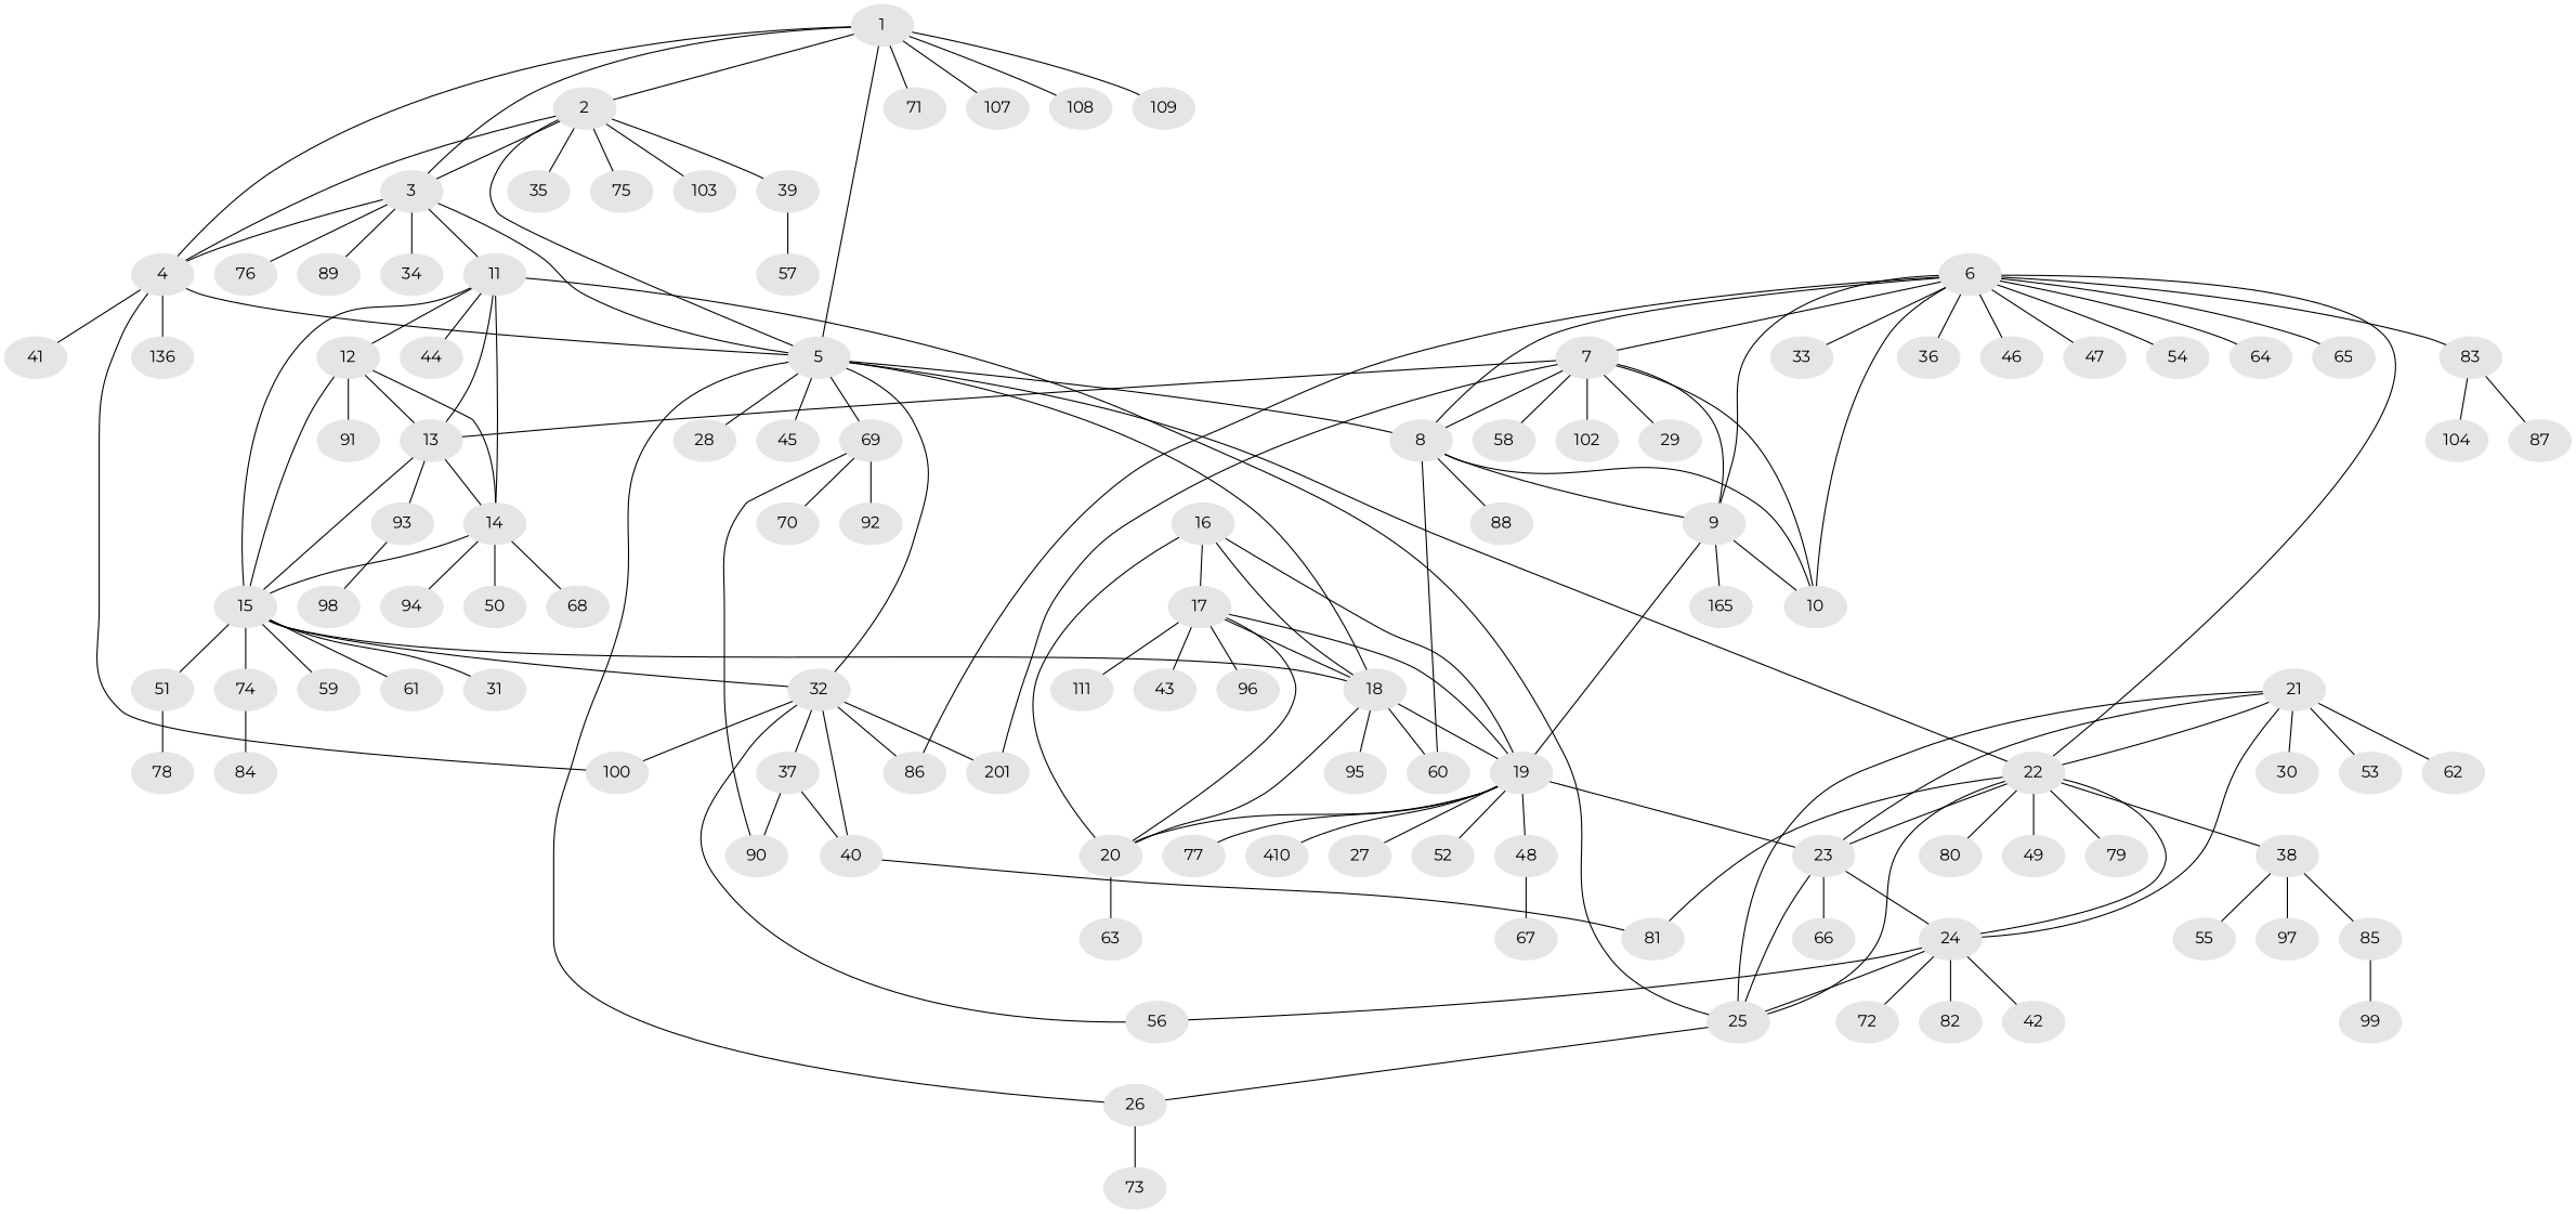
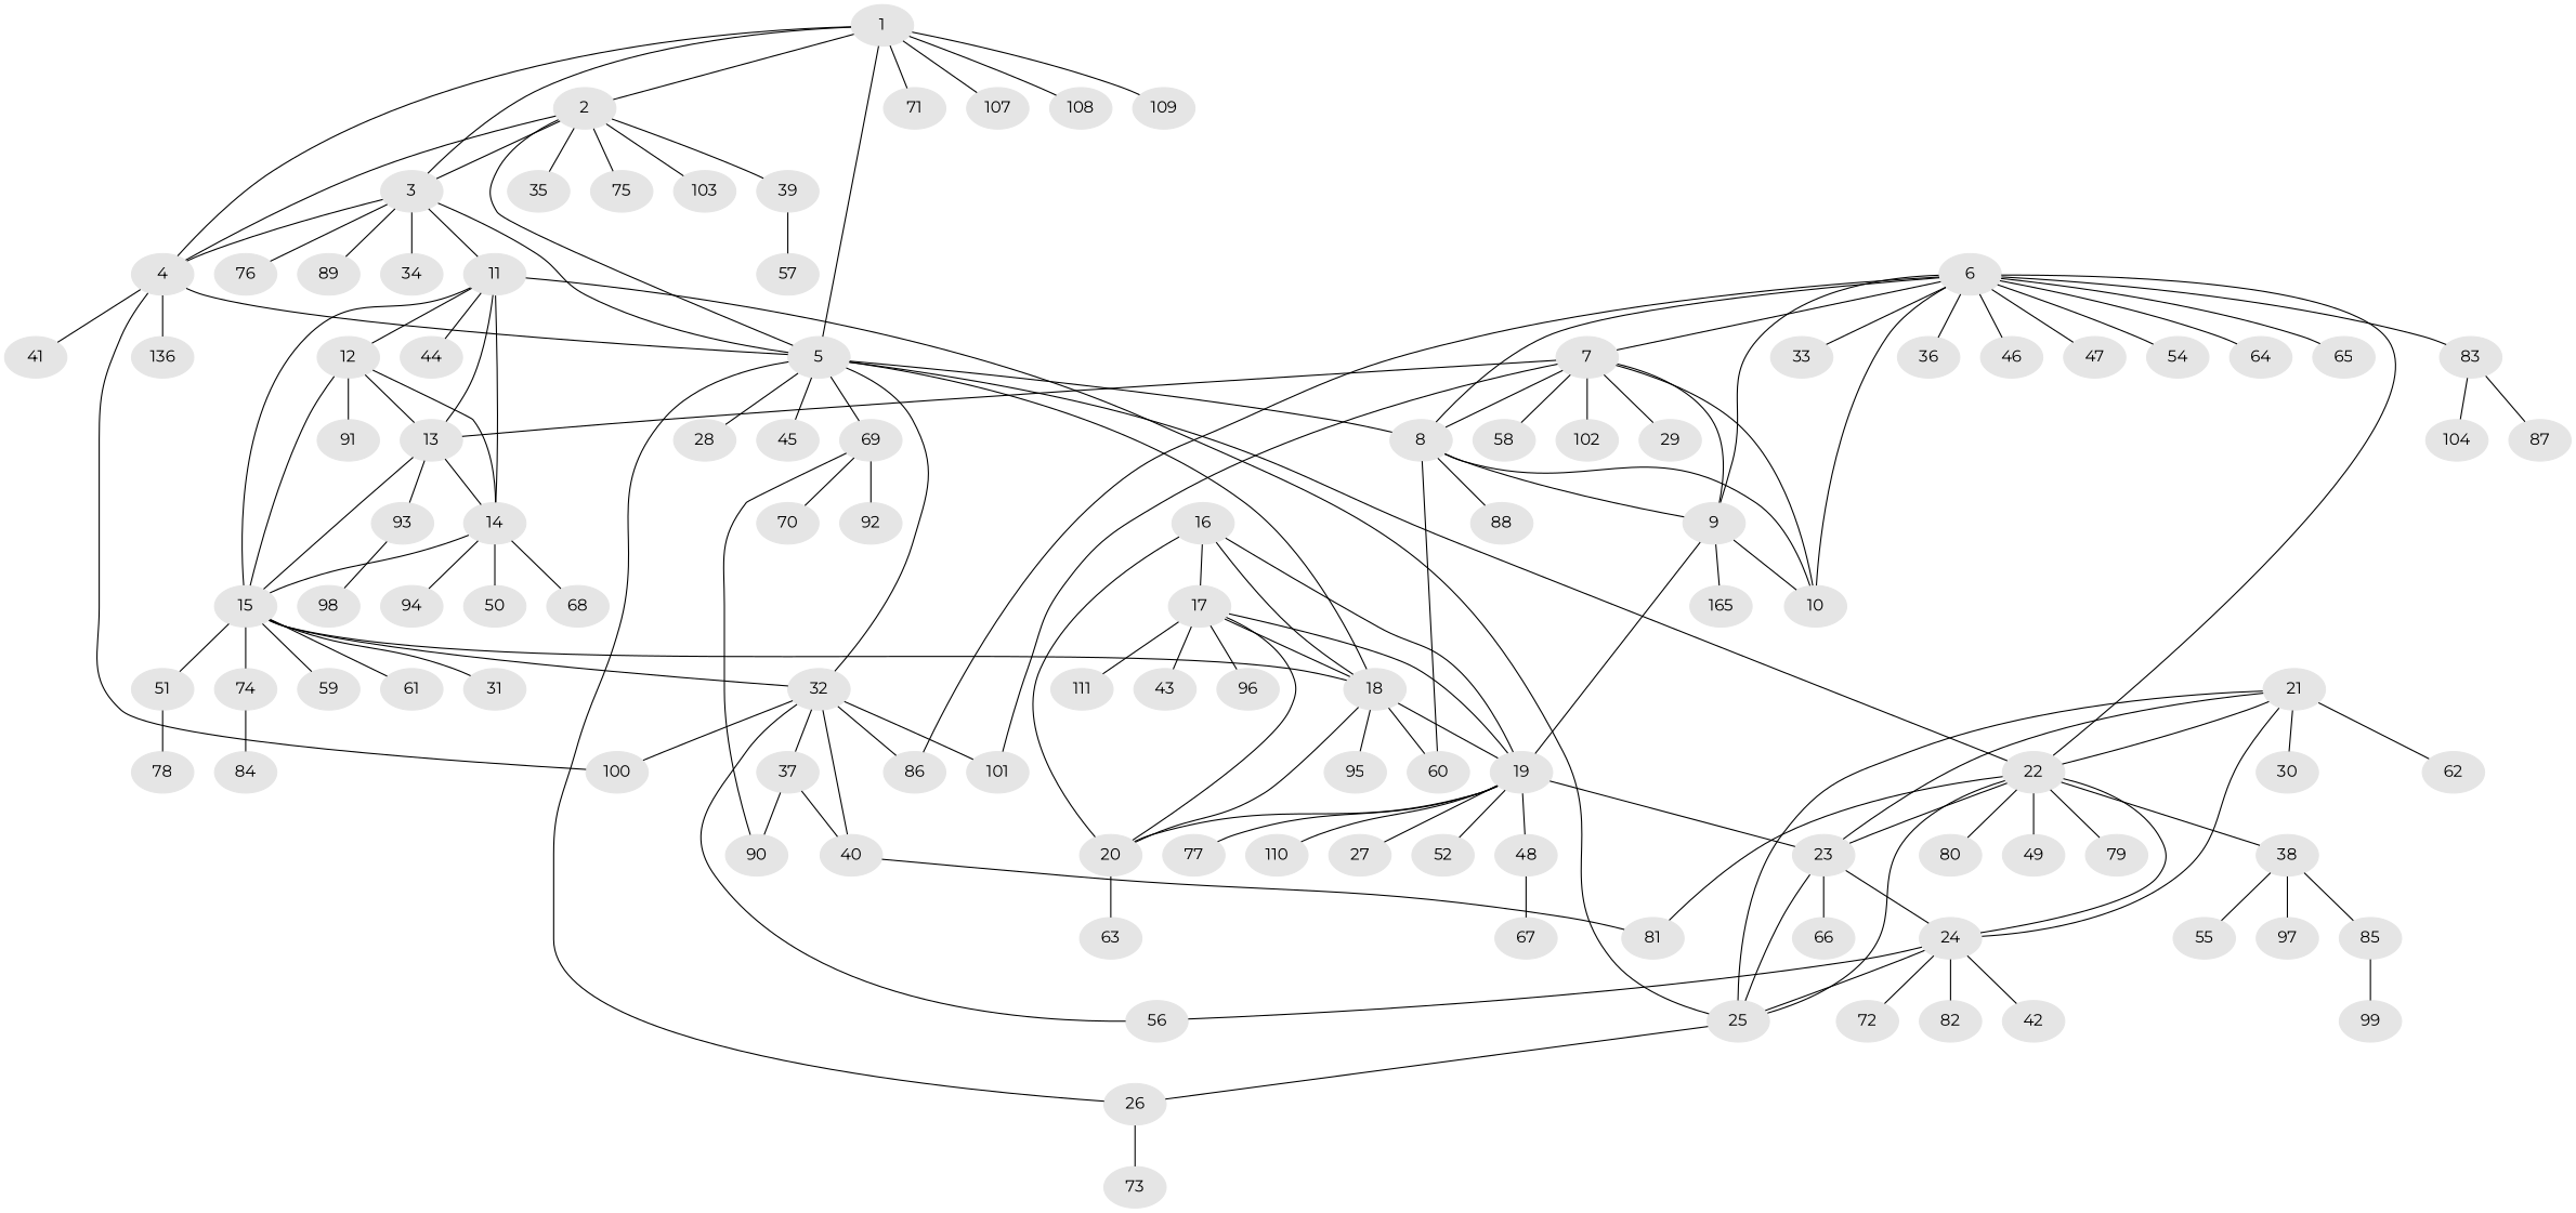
  graph {
    fontname=Montserrat
    node [color=gray90 fontname=Montserrat style=filled]
    edge [fontname=Montserrat]
    1
    2
    3
    4
    5
    71
    107
    108
    109
    35
    39
    75
    103
    11
    34
    76
    89
    41
    100
    n20 [label=136]
    8
    18
    22
    26
    28
    32
    45
    69
    57
    13
    12
    14
    15
    25
    44
    9
    10
    60
    88
    19
    20
    95
    23
    24
    38
    49
    79
    80
    81
    73
    86
-   101 [label=201]
+   101
    37
    56
    40
    90
    70
    92
    6
    7
    33
    36
    46
    47
    54
    64
    65
    83
    29
    58
    102
    n72 [label=165]
    87
    104
    93
    27
    48
    52
    77
-   110 [label=410]
+   110
    91
    50
    68
    94
    31
    51
    59
    61
    74
    98
    78
    84
    16
    17
    43
    96
    111
    63
    66
    67
    21
    30
-   53
    62
    42
    72
    82
    55
    85
    97
    99
    1 -- 2
    1 -- 3
    1 -- 4
    1 -- 5
    1 -- 71
    1 -- 107
    1 -- 108
    1 -- 109
    2 -- 3
    2 -- 4
    2 -- 5
    2 -- 35
    2 -- 39
    2 -- 75
    2 -- 103
    3 -- 4
    3 -- 5
    3 -- 11
    3 -- 34
    3 -- 76
    3 -- 89
    4 -- 5
    4 -- 41
    4 -- 100
    4 -- n20
    5 -- 8
    5 -- 18
    5 -- 22
    5 -- 26
    5 -- 28
    5 -- 32
    5 -- 45
    5 -- 69
    39 -- 57
    11 -- 13
    11 -- 12
    11 -- 14
    11 -- 15
    11 -- 25
    11 -- 44
    8 -- 9
    8 -- 10
    8 -- 60
    8 -- 88
    18 -- 60
    18 -- 19
    18 -- 20
    18 -- 95
    22 -- 25
    22 -- 23
    22 -- 24
    22 -- 38
    22 -- 49
    22 -- 79
    22 -- 80
    22 -- 81
    26 -- 73
    32 -- 100
    32 -- 86
    32 -- 101
    32 -- 37
    32 -- 56
    32 -- 40
    69 -- 90
    69 -- 70
    69 -- 92
    13 -- 14
    13 -- 15
    13 -- 93
    12 -- 13
    12 -- 14
    12 -- 15
    12 -- 91
    14 -- 15
    14 -- 50
    14 -- 68
    14 -- 94
    15 -- 18
    15 -- 32
    15 -- 31
    15 -- 51
    15 -- 59
    15 -- 61
    15 -- 74
    25 -- 26
    9 -- 10
    9 -- 19
    9 -- n72
    19 -- 20
    19 -- 23
    19 -- 27
    19 -- 48
    19 -- 52
    19 -- 77
    19 -- 110
    20 -- 63
    23 -- 25
    23 -- 24
    23 -- 66
    24 -- 25
    24 -- 56
    24 -- 42
    24 -- 72
    24 -- 82
    38 -- 55
    38 -- 85
    38 -- 97
    37 -- 40
    37 -- 90
    40 -- 81
    6 -- 8
    6 -- 22
    6 -- 9
    6 -- 10
    6 -- 86
    6 -- 7
    6 -- 33
    6 -- 36
    6 -- 46
    6 -- 47
    6 -- 54
    6 -- 64
    6 -- 65
    6 -- 83
    7 -- 8
    7 -- 13
    7 -- 9
    7 -- 10
    7 -- 101
    7 -- 29
    7 -- 58
    7 -- 102
    83 -- 87
    83 -- 104
    93 -- 98
    48 -- 67
    51 -- 78
    74 -- 84
    16 -- 18
    16 -- 19
    16 -- 20
    16 -- 17
    17 -- 18
    17 -- 19
    17 -- 20
    17 -- 43
    17 -- 96
    17 -- 111
    21 -- 22
    21 -- 25
    21 -- 23
    21 -- 24
    21 -- 30
-   21 -- 53
    21 -- 62
    85 -- 99
  }
